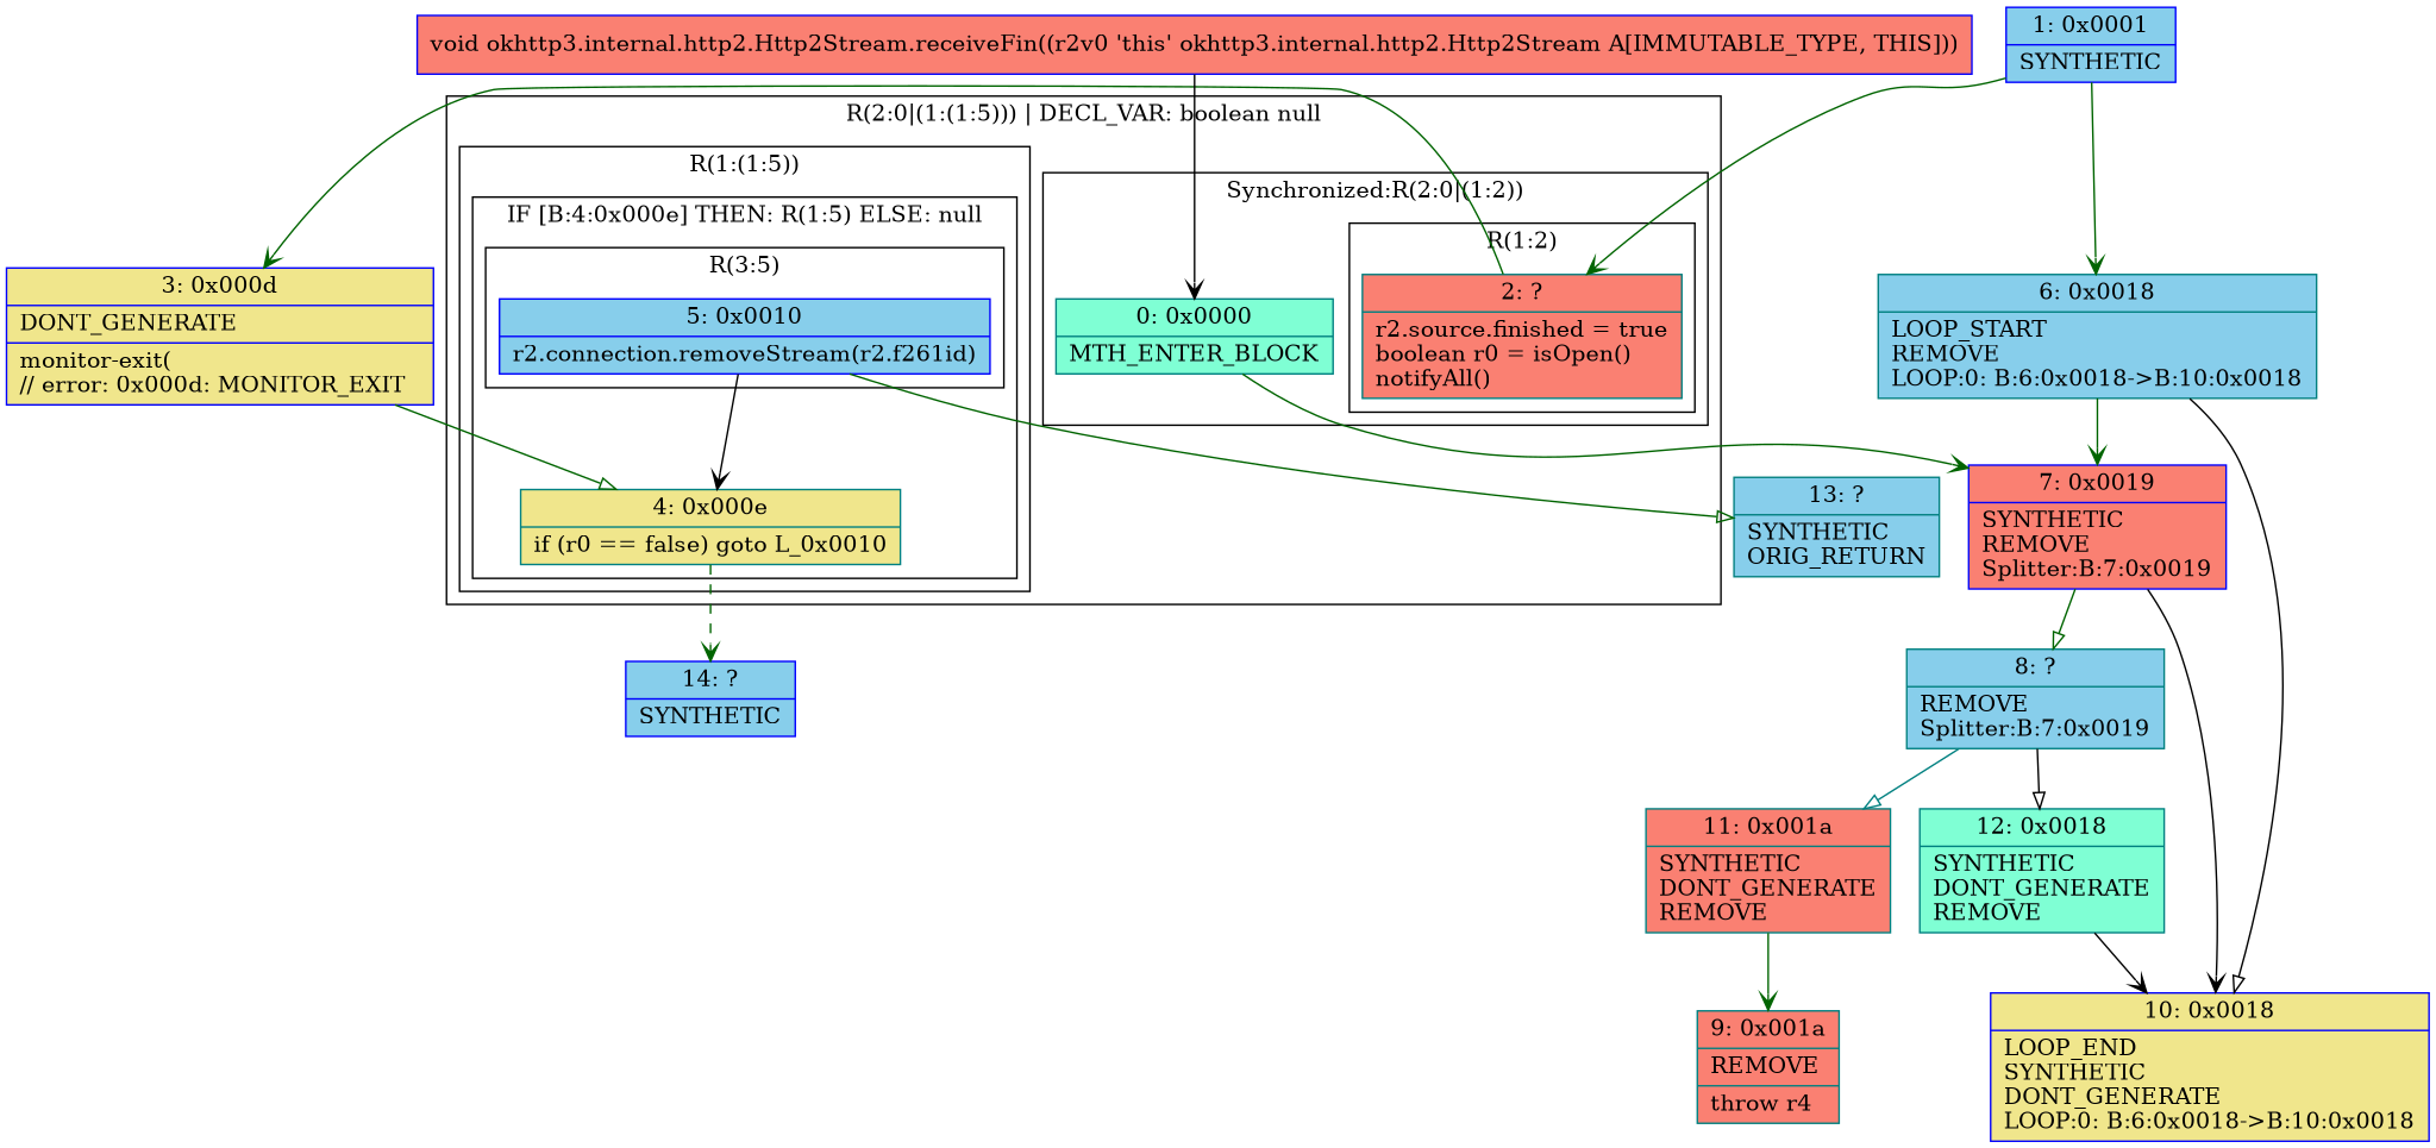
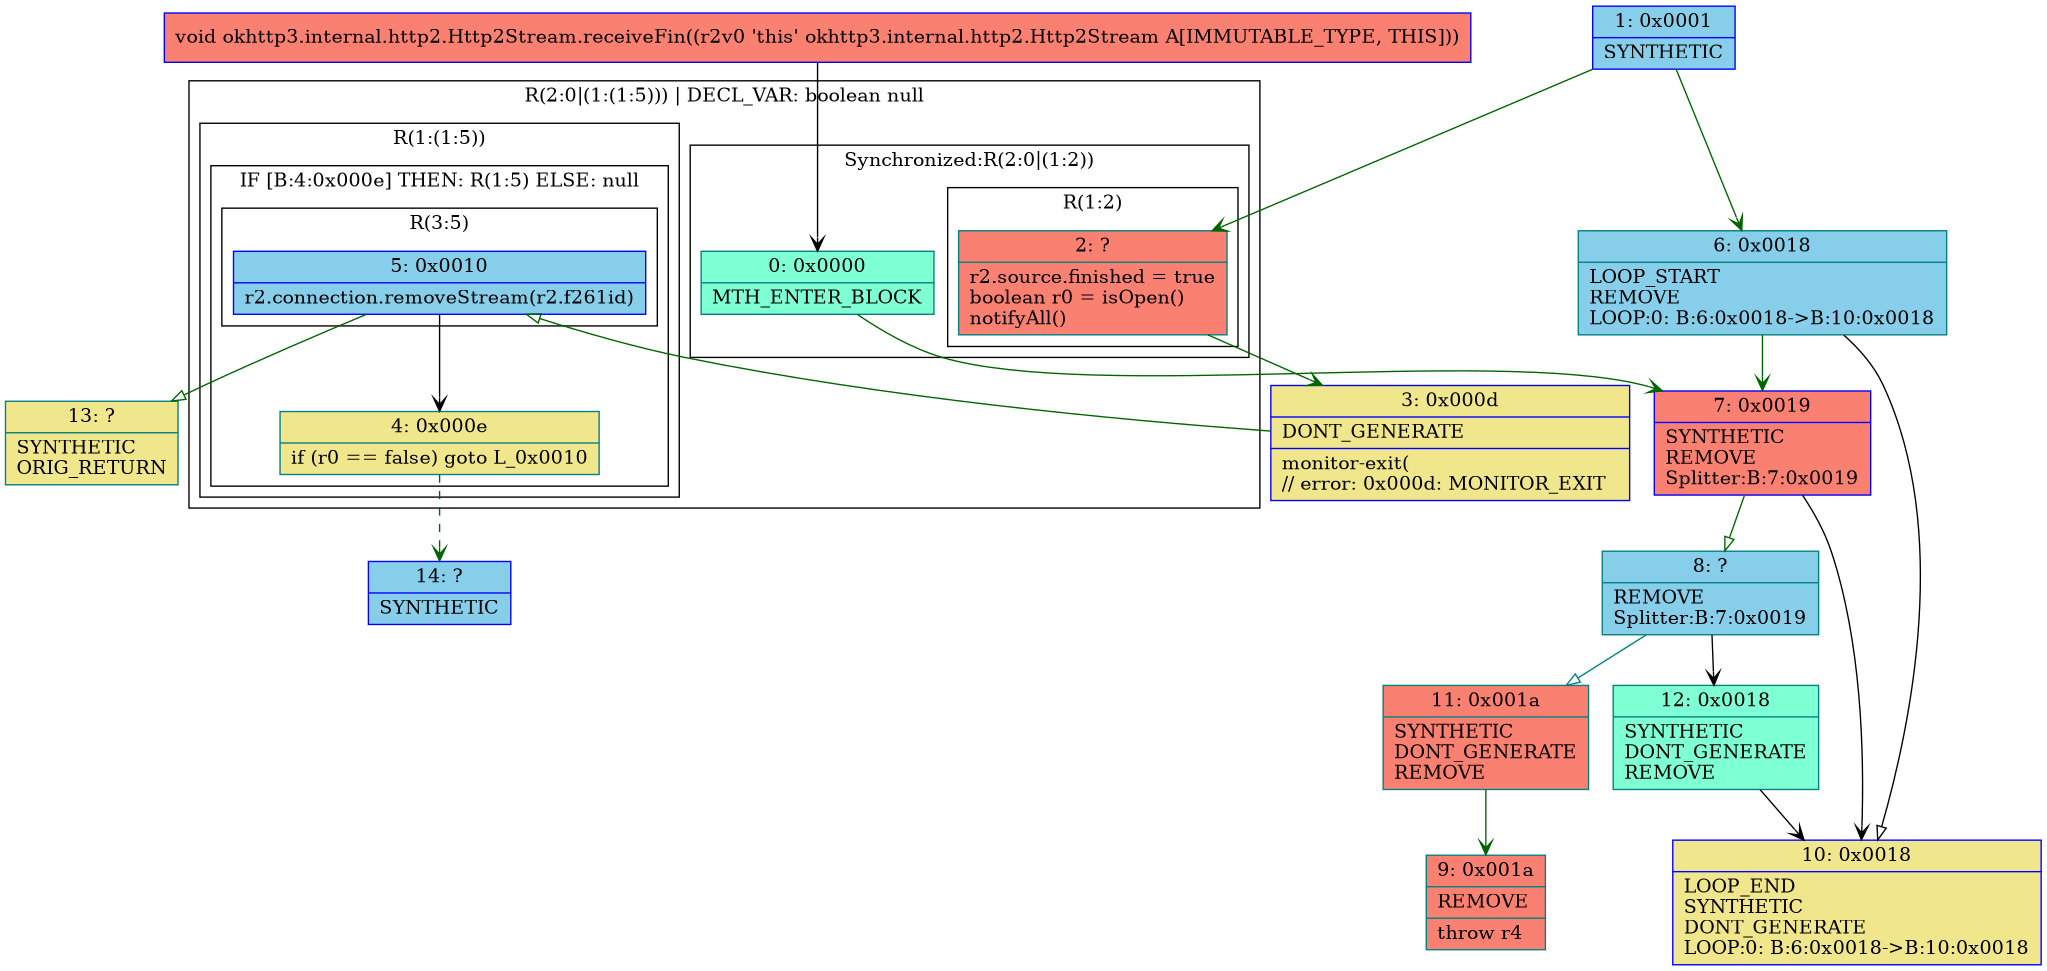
  digraph {
    node [color=teal fillcolor=salmon shape=record style=filled]
    edge [arrowhead=vee color=darkgreen]
    n1 [label="{2\:\ ?|r2.source.finished = true\lboolean r0 = isOpen()\lnotifyAll()\l}"]
    n2 [fillcolor=aquamarine label="{0\:\ 0x0000|MTH_ENTER_BLOCK\l}"]
    n3 [color=blue fillcolor=skyblue label="{5\:\ 0x0010|r2.connection.removeStream(r2.f261id)\l}"]
    n4 [fillcolor=khaki label="{4\:\ 0x000e|if (r0 == false) goto L_0x0010\l}"]
    n5 [color=blue fillcolor=khaki label="{3\:\ 0x000d|DONT_GENERATE\l|monitor\-exit(\l\/\/ error: 0x000d: MONITOR_EXIT  \l}"]
    n6 [color=blue label="{7\:\ 0x0019|SYNTHETIC\lREMOVE\lSplitter:B:7:0x0019\l}"]
-   n7 [fillcolor=skyblue label="{13\:\ ?|SYNTHETIC\lORIG_RETURN\l}"]
+   n7 [fillcolor=khaki label="{13\:\ ?|SYNTHETIC\lORIG_RETURN\l}"]
    n8 [color=blue fillcolor=skyblue label="{14\:\ ?|SYNTHETIC\l}"]
    n9 [color=blue fillcolor=skyblue label="{1\:\ 0x0001|SYNTHETIC\l}"]
    n10 [fillcolor=skyblue label="{6\:\ 0x0018|LOOP_START\lREMOVE\lLOOP:0: B:6:0x0018\-\>B:10:0x0018\l}"]
    n11 [color=blue fillcolor=khaki label="{10\:\ 0x0018|LOOP_END\lSYNTHETIC\lDONT_GENERATE\lLOOP:0: B:6:0x0018\-\>B:10:0x0018\l}"]
    n12 [fillcolor=skyblue label="{8\:\ ?|REMOVE\lSplitter:B:7:0x0019\l}"]
    n13 [label="{11\:\ 0x001a|SYNTHETIC\lDONT_GENERATE\lREMOVE\l}"]
    n14 [fillcolor=aquamarine label="{12\:\ 0x0018|SYNTHETIC\lDONT_GENERATE\lREMOVE\l}"]
    n15 [label="{9\:\ 0x001a|REMOVE\l|throw r4\l}"]
    n16 [color=blue label="{void okhttp3.internal.http2.Http2Stream.receiveFin((r2v0 'this' okhttp3.internal.http2.Http2Stream A[IMMUTABLE_TYPE, THIS])) }"]
    subgraph cluster_1 {
      label="R(2:0|(1:(1:5))) | DECL_VAR: boolean null\l"
      subgraph cluster_2 {
        label="Synchronized:R(2:0|(1:2))"
        n2
        subgraph cluster_3 {
          label="R(1:2)"
          n1
        }
      }
      subgraph cluster_4 {
        label="R(1:(1:5))"
        subgraph cluster_5 {
          label="IF [B:4:0x000e] THEN: R(1:5) ELSE: null"
          n4
          subgraph cluster_6 {
            label="R(3:5)"
            n3
          }
        }
      }
    }
    n1 -> n5
    n2 -> n6
    n3 -> n4 [color=black]
    n3 -> n7 [arrowhead=onormal]
    n4 -> n8 [style=dashed]
-   n5 -> n4 [arrowhead=onormal]
+   n5 -> n3 [arrowhead=onormal]
    n6 -> n11 [color=black]
    n6 -> n12 [arrowhead=onormal]
    n9 -> n1
    n9 -> n10
    n10 -> n6
    n10 -> n11 [arrowhead=onormal color=black]
    n12 -> n13 [arrowhead=onormal color=teal]
-   n12 -> n14 [arrowhead=onormal color=black]
+   n12 -> n14 [color=black]
    n13 -> n15
    n14 -> n11 [color=black]
    n16 -> n2 [color=black]
  }
